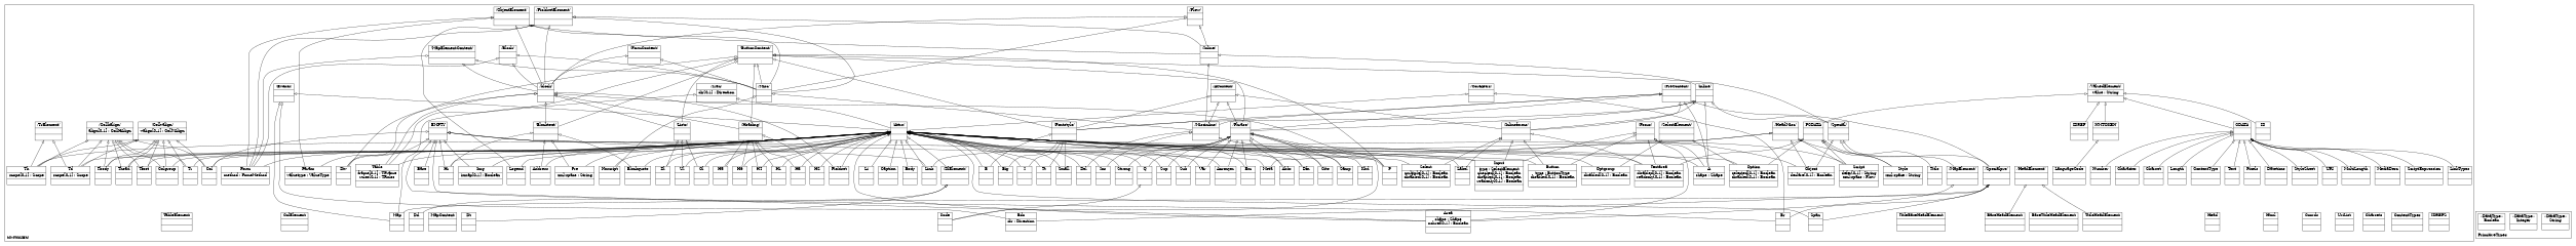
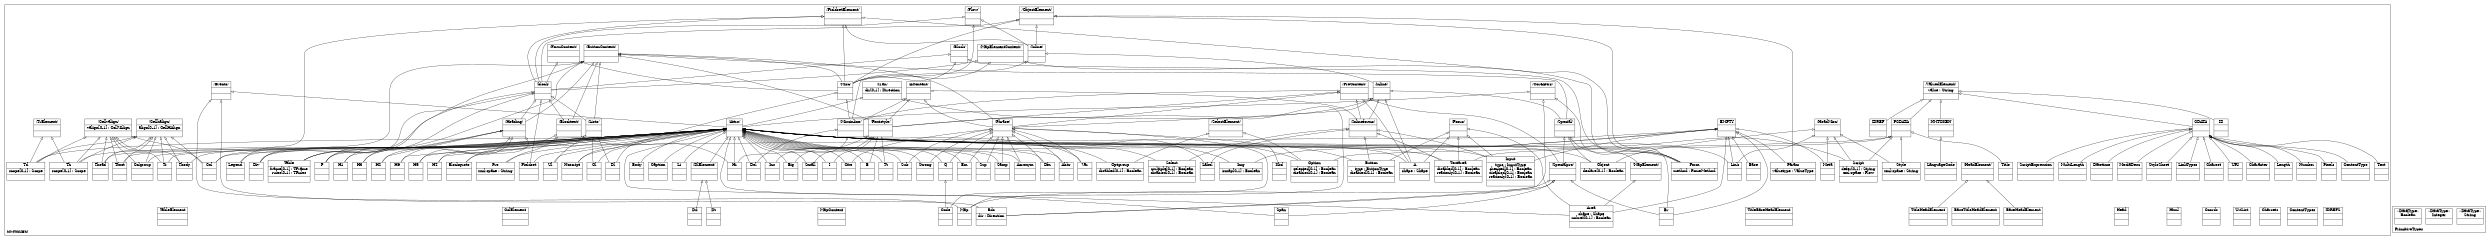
  digraph {
    compound=true
    labeljust=l
    labelloc=t
    nodeSep=0.75
    rankdir=BT
    node [shape=record]
    edge [arrowhead=onormal constraint=true group=Attrs minlen=2]
    n1 [label="{/ValuedElement/|value : String| }"]
    n2 [label="{CDATA| | }"]
    n3 [label="{PCDATA| | }"]
    n4 [label="{NMTOKEN| | }"]
    n5 [label="{IDREF| | }"]
    n6 [label="{IDREFS| | }"]
    n7 [label="{ID| | }"]
    n8 [label="{EMPTY| | }"]
    n9 [label="{ContentType| | }"]
    n10 [label="{ContentTypes| | }"]
    n11 [label="{Charset| | }"]
    n12 [label="{Charsets| | }"]
    n13 [label="{LanguageCode| | }"]
    n14 [label="{Character| | }"]
    n15 [label="{Number| | }"]
    n16 [label="{LinkTypes| | }"]
    n17 [label="{MediaDesc| | }"]
    n18 [label="{URI| | }"]
    n19 [label="{UriList| | }"]
    n20 [label="{Datetime| | }"]
    n21 [label="{ScriptExpression| | }"]
    n22 [label="{StyleSheet| | }"]
    n23 [label="{Text| | }"]
    n24 [label="{Length| | }"]
    n25 [label="{MultiLength| | }"]
    n26 [label="{Pixels| | }"]
    n27 [label="{Coords| | }"]
    n28 [label="{/CoreAttrs/| | }"]
    n29 [label="{/I18n/|dir[0-1] : Direction| }"]
    n30 [label="{/Events/| | }"]
    n31 [label="{/Attrs/| | }"]
    n32 [label="{/Focus/| | }"]
    n33 [label="{/Specialpre/| | }"]
    n34 [label="{/Special/| | }"]
    n35 [label="{/PreContent/| | }"]
    n36 [label="{/inline/| | }"]
    n37 [label="{/ButtonContent/| | }"]
    n38 [label="{/Inline/| | }"]
    n39 [label="{/Fontstyle/| | }"]
    n40 [label="{/AContent/| | }"]
    n41 [label="{/Phrase/| | }"]
    n42 [label="{/Inlineforms/| | }"]
    n43 [label="{/Miscinline/| | }"]
    n44 [label="{/Misc/| | }"]
    n45 [label="{/Block/| | }"]
    n46 [label="{/Flow/| | }"]
    n47 [label="{/FormContent/| | }"]
    n48 [label="{/ObjectElement/| | }"]
    n49 [label="{/MapElementContent/| | }"]
    n50 [label="{/FieldsetElement/| | }"]
    n51 [label="{/Heading/| | }"]
    n52 [label="{/block/| | }"]
    n53 [label="{/Lists/| | }"]
    n54 [label="{/Blocktext/| | }"]
    n55 [label="{Html| | }"]
    n56 [label="{/HeadMisc/| | }"]
    n57 [label="{Head| | }"]
    n58 [label="{/HeadElement/| | }"]
    n59 [label="{TitleHeadElement| | }"]
    n60 [label="{BaseTitleHeadElement| | }"]
    n61 [label="{BaseHeadElement| | }"]
    n62 [label="{TitleBaseHeadElement| | }"]
    n63 [label="{Title| | }"]
    n64 [label="{Base| | }"]
    n65 [label="{Meta| | }"]
    n66 [label="{Link| | }"]
    n67 [label="{Style|xml:space : String| }"]
    n68 [label="{Script|defer[0-1] : String\nxml:space : Flow| }"]
    n69 [label="{Noscript| | }"]
    n70 [label="{Body| | }"]
    n71 [label="{Div| | }"]
    n72 [label="{P| | }"]
    n73 [label="{H1| | }"]
    n74 [label="{H2| | }"]
    n75 [label="{H3| | }"]
    n76 [label="{H4| | }"]
    n77 [label="{H5| | }"]
    n78 [label="{H6| | }"]
    n79 [label="{Ul| | }"]
    n80 [label="{Ol| | }"]
    n81 [label="{Li| | }"]
    n82 [label="{Dl| | }"]
    n83 [label="{/DlElement/| | }"]
    n84 [label="{Dt| | }"]
    n85 [label="{Dd| | }"]
-   n86 [label="{Address| | }"]
    n87 [label="{Hr| | }"]
    n88 [label="{Pre|xml:space : String| }"]
    n89 [label="{Blockquote| | }"]
    n90 [label="{Ins| | }"]
    n91 [label="{Del| | }"]
    n92 [label="{A|shape : Shape| }"]
    n93 [label="{Span| | }"]
    n94 [label="{Bdo|dir : Direction| }"]
    n95 [label="{Br| | }"]
    n96 [label="{Em| | }"]
    n97 [label="{Strong| | }"]
    n98 [label="{Dfn| | }"]
    n99 [label="{Code| | }"]
    n100 [label="{Samp| | }"]
    n101 [label="{Kbd| | }"]
    n102 [label="{Var| | }"]
    n103 [label="{Cite| | }"]
    n104 [label="{Abbr| | }"]
    n105 [label="{Acronym| | }"]
    n106 [label="{Q| | }"]
    n107 [label="{Sub| | }"]
    n108 [label="{Sup| | }"]
    n109 [label="{Tt| | }"]
    n110 [label="{I| | }"]
    n111 [label="{B| | }"]
    n112 [label="{Big| | }"]
    n113 [label="{Small| | }"]
    n114 [label="{Object|declare[0-1] : Boolean| }"]
    n115 [label="{Param|valuetype : ValueType| }"]
    n116 [label="{Img|ismap[0-1] : Boolean| }"]
    n117 [label="{MapContent| | }"]
    n118 [label="{/MapElement/| | }"]
    n119 [label="{Map| | }"]
    n120 [label="{Area|shape : Shape\nnohref[0-1] : Boolean| }"]
    n121 [label="{Form|method : FomeMethod| }"]
    n122 [label="{Label| | }"]
-   n123 [label="{Input|type : SelectElement\nchecked[0-1] : Boolean\ndisabled[0-1] : Boolean\nreadonly[0-1] : Boolean| }"]
+   n123 [label="{Input|type : InputType\nchecked[0-1] : Boolean\ndisabled[0-1] : Boolean\nreadonly[0-1] : Boolean| }"]
    n124 [label="{Select|multiple[0-1] : Boolean\ndisabled[0-1] : Boolean| }"]
    n125 [label="{/SelectElement/| | }"]
    n126 [label="{Optgroup|disabled[0-1] : Boolean| }"]
    n127 [label="{Option|selected[0-1] : Boolean\ndisabled[0-1] : Boolean| }"]
    n128 [label="{Textarea|disabled[0-1] : Boolean\nreadonly[0-1] : Boolean| }"]
    n129 [label="{Fieldset| | }"]
    n130 [label="{Legend| | }"]
    n131 [label="{Button|type : ButtonType\ndisabled[0-1] : Boolean| }"]
    n132 [label="{/Cellhalign/|align[0-1] : CellHAlign| }"]
    n133 [label="{/Cellvalign/|valign[0-1] : CellVAlign| }"]
    n134 [label="{Table|frame[0-1] : TFrame\nrules[0-1] : TRules| }"]
    n135 [label="{ColElement| | }"]
    n136 [label="{TableElement| | }"]
    n137 [label="{Caption| | }"]
    n138 [label="{Thead| | }"]
    n139 [label="{Tfoot| | }"]
    n140 [label="{Tbody| | }"]
    n141 [label="{Colgroup| | }"]
    n142 [label="{Col| | }"]
    n143 [label="{Tr| | }"]
    n144 [label="{/TrElement/| | }"]
    n145 [label="{Th|scope[0-1] : Scope| }"]
    n146 [label="{Td|scope[0-1] : Scope| }"]
    n147 [label="{&#171;DataType&#187;\nString|}"]
    n148 [label="{&#171;DataType&#187;\nInteger|}"]
    n149 [label="{&#171;DataType&#187;\nBoolean|}"]
    subgraph cluster_1 {
      color=black
      label=NMTOKEN
      n1
      n2
      n3
      n4
      n5
      n6
      n7
      n8
      n9
      n10
      n11
      n12
      n13
      n14
      n15
      n16
      n17
      n18
      n19
      n20
      n21
      n22
      n23
      n24
      n25
      n26
      n27
      n28
      n29
      n30
      n31
      n32
      n33
      n34
      n35
      n36
      n37
      n38
      n39
      n40
      n41
      n42
      n43
      n44
      n45
      n46
      n47
      n48
      n49
      n50
      n51
      n52
      n53
      n54
      n55
      n56
      n57
      n58
      n59
      n60
      n61
      n62
      n63
      n64
      n65
      n66
      n67
      n68
      n69
      n70
      n71
      n72
      n73
      n74
      n75
      n76
      n77
      n78
      n79
      n80
      n81
      n82
      n83
      n84
      n85
-     n86
      n87
      n88
      n89
      n90
      n91
      n92
      n93
      n94
      n95
      n96
      n97
      n98
      n99
      n100
      n101
      n102
      n103
      n104
      n105
      n106
      n107
      n108
      n109
      n110
      n111
      n112
      n113
      n114
      n115
      n116
      n117
      n118
      n119
      n120
      n121
      n122
      n123
      n124
      n125
      n126
      n127
      n128
      n129
      n130
      n131
      n132
      n133
      n134
      n135
      n136
      n137
      n138
      n139
      n140
      n141
      n142
      n143
      n144
      n145
      n146
    }
    subgraph cluster_2 {
      color=black
      label=PrimitiveTypes
      n147
      n148
      n149
    }
    n2 -> n1 [group=ValuedElement]
    n3 -> n1 [group=ValuedElement]
    n4 -> n1 [group=ValuedElement]
    n5 -> n1 [group=ValuedElement]
    n7 -> n1 [group=ValuedElement]
    n9 -> n2 [group=CDATA]
    n11 -> n2 [group=CDATA]
    n13 -> n4 [group=NMTOKEN]
    n14 -> n2 [group=CDATA]
    n15 -> n2 [group=CDATA]
    n16 -> n2 [group=CDATA]
    n17 -> n2 [group=CDATA]
    n18 -> n2 [group=CDATA]
    n20 -> n2 [group=CDATA]
    n21 -> n2 [group=CDATA]
    n22 -> n2 [group=CDATA]
    n23 -> n2 [group=CDATA]
    n24 -> n2 [group=CDATA]
    n25 -> n2 [group=CDATA]
    n26 -> n2 [group=CDATA]
    n31 -> n28 [group=CoreAttrs]
    n31 -> n29 [group=I18n]
    n31 -> n30 [group=Events]
    n33 -> n34 [group=Special]
    n33 -> n35 [group=PreContent]
    n34 -> n36 [group=inline]
    n34 -> n37 [group=ButtonContent]
    n36 -> n38 [group=Inline]
    n38 -> n46 [group=Flow]
    n38 -> n48 [group=ObjectElement]
    n38 -> n50 [group=FieldsetElement]
    n39 -> n35 [group=PreContent]
    n39 -> n36 [group=inline]
    n39 -> n37 [group=ButtonContent]
    n39 -> n40 [group=AContent]
    n41 -> n35 [group=PreContent]
    n41 -> n36 [group=inline]
    n41 -> n37 [group=ButtonContent]
    n41 -> n40 [group=AContent]
    n42 -> n35 [group=PreContent]
    n42 -> n36 [group=inline]
    n42 -> n40 [group=AContent]
    n43 -> n35 [group=PreContent]
    n43 -> n38 [group=Inline]
    n43 -> n40 [group=AContent]
    n43 -> n44 [group=Misc]
    n44 -> n37 [group=ButtonContent]
    n44 -> n45 [group=Block]
    n44 -> n46 [group=Flow]
    n44 -> n47 [group=FormContent]
    n44 -> n48 [group=ObjectElement]
    n44 -> n49 [group=MapElementContent]
    n44 -> n50 [group=FieldsetElement]
    n51 -> n37 [group=ButtonContent]
    n51 -> n52 [group=block]
    n52 -> n45 [group=Block]
    n52 -> n46 [group=Flow]
    n52 -> n47 [group=FormContent]
    n52 -> n48 [group=ObjectElement]
    n52 -> n49 [group=MapElementContent]
    n52 -> n50 [group=FieldsetElement]
    n53 -> n37 [group=ButtonContent]
    n53 -> n52 [group=block]
    n54 -> n37 [group=ButtonContent]
    n54 -> n52 [group=block]
    n59 -> n58 [group=HeadElement]
    n61 -> n58 [group=HeadElement]
    n63 -> n3 [group=PCDATA]
    n64 -> n8 [group=EMPTY]
    n65 -> n8 [group=EMPTY]
    n65 -> n56 [group=HeadMisc]
    n66 -> n8 [group=EMPTY]
    n66 -> n31
    n66 -> n56 [group=HeadMisc]
    n67 -> n3 [group=PCDATA]
    n67 -> n56 [group=HeadMisc]
    n68 -> n3 [group=PCDATA]
    n68 -> n43 [group=Miscinline]
    n68 -> n56 [group=HeadMisc]
    n69 -> n31
    n69 -> n44 [group=Misc]
    n70 -> n31
    n71 -> n31
    n71 -> n37 [group=ButtonContent]
    n71 -> n52 [group=block]
    n72 -> n31
    n72 -> n37 [group=ButtonContent]
    n72 -> n52 [group=block]
    n73 -> n31
    n73 -> n51 [group=Heading]
    n74 -> n31
    n74 -> n51 [group=Heading]
    n75 -> n31
    n75 -> n51 [group=Heading]
    n76 -> n31
    n76 -> n51 [group=Heading]
    n77 -> n31
    n77 -> n51 [group=Heading]
    n78 -> n31
    n78 -> n51 [group=Heading]
    n79 -> n31
    n79 -> n53 [group=Lists]
    n80 -> n31
    n80 -> n53 [group=Lists]
    n81 -> n31
    n82 -> n31
    n82 -> n53 [group=Lists]
    n83 -> n31
    n84 -> n83 [group=DlElement]
    n85 -> n83 [group=DlElement]
-   n86 -> n31
-   n86 -> n54 [group=Blocktext]
    n87 -> n8 [group=EMPTY]
    n87 -> n31
    n87 -> n54 [group=Blocktext]
    n88 -> n31
    n88 -> n54 [group=Blocktext]
    n89 -> n31
    n89 -> n54 [group=Blocktext]
    n90 -> n31
    n90 -> n43 [group=Miscinline]
    n91 -> n31
    n91 -> n43 [group=Miscinline]
    n92 -> n31
    n92 -> n32 [group=Focus]
    n92 -> n35 [group=PreContent]
    n92 -> n36 [group=inline]
    n93 -> n31
    n93 -> n33 [group=Specialpre]
+   n94 -> n28 [group=CoreAttrs]
    n94 -> n30 [group=Events]
    n94 -> n33 [group=Specialpre]
    n95 -> n8 [group=EMPTY]
    n95 -> n28 [group=CoreAttrs]
    n95 -> n33 [group=Specialpre]
    n96 -> n31
    n96 -> n41 [group=Phrase]
    n97 -> n31
    n97 -> n41 [group=Phrase]
    n98 -> n31
    n98 -> n41 [group=Phrase]
    n99 -> n41 [group=Phrase]
    n99 -> n106
    n100 -> n31
    n100 -> n41 [group=Phrase]
    n101 -> n41 [group=Phrase]
    n102 -> n31
    n102 -> n41 [group=Phrase]
    n103 -> n31
    n103 -> n41 [group=Phrase]
    n104 -> n31
    n104 -> n41 [group=Phrase]
    n105 -> n31
    n105 -> n41 [group=Phrase]
    n106 -> n31
    n106 -> n41 [group=Phrase]
    n107 -> n31
    n107 -> n41 [group=Phrase]
    n108 -> n31
    n108 -> n41 [group=Phrase]
    n109 -> n31
    n109 -> n39 [group=Fontstyle]
    n110 -> n31
    n110 -> n39 [group=Fontstyle]
    n111 -> n31
    n111 -> n39 [group=Fontstyle]
    n112 -> n31
    n112 -> n39 [group=Fontstyle]
    n113 -> n31
    n113 -> n39 [group=Fontstyle]
    n114 -> n31
    n114 -> n34 [group=Special]
    n114 -> n56 [group=HeadMisc]
    n115 -> n8 [group=EMPTY]
    n115 -> n48 [group=ObjectElement]
    n116 -> n8 [group=EMPTY]
    n116 -> n31
    n118 -> n34 [group=Special]
    n119 -> n29 [group=I18n]
    n119 -> n30 [group=Events]
    n119 -> n33 [group=Specialpre]
    n120 -> n8 [group=EMPTY]
    n120 -> n31
    n120 -> n32 [group=Focus]
    n120 -> n118 [group=MapElement]
    n121 -> n31
    n121 -> n45 [group=Block]
    n121 -> n48 [group=ObjectElement]
    n121 -> n49 [group=MapElementContent]
    n121 -> n50 [group=FieldsetElement]
    n122 -> n31
    n122 -> n42 [group=Inlineforms]
    n123 -> n8 [group=EMPTY]
    n123 -> n31
    n123 -> n32 [group=Focus]
    n123 -> n42 [group=Inlineforms]
    n124 -> n31
    n124 -> n42 [group=Inlineforms]
    n126 -> n31
    n126 -> n125 [group=SelectElement]
    n127 -> n3 [group=PCDATA]
    n127 -> n31
    n127 -> n125 [group=SelectElement]
    n128 -> n3 [group=PCDATA]
    n128 -> n31
    n128 -> n32 [group=Focus]
    n128 -> n42 [group=Inlineforms]
    n129 -> n31
    n129 -> n52 [group=block]
    n130 -> n31
    n130 -> n50 [group=FieldsetElement]
    n131 -> n31
    n131 -> n32 [group=Focus]
    n131 -> n42 [group=Inlineforms]
    n134 -> n31
    n134 -> n37 [group=ButtonContent]
    n134 -> n52 [group=block]
    n137 -> n31
    n138 -> n31
    n138 -> n132 [group=Cellhalign]
    n138 -> n133 [group=Cellvalign]
    n139 -> n31
    n139 -> n132 [group=Cellhalign]
    n139 -> n133 [group=Cellvalign]
    n140 -> n31
    n140 -> n132 [group=Cellhalign]
    n140 -> n133 [group=Cellvalign]
    n141 -> n31
    n141 -> n132 [group=Cellhalign]
    n141 -> n133 [group=Cellvalign]
    n142 -> n8 [group=EMPTY]
    n142 -> n31
    n142 -> n132 [group=Cellhalign]
    n142 -> n133 [group=Cellvalign]
    n143 -> n31
    n143 -> n132 [group=Cellhalign]
    n143 -> n133 [group=Cellvalign]
    n145 -> n31
    n145 -> n132 [group=Cellhalign]
    n145 -> n133 [group=Cellvalign]
    n145 -> n144 [group=TrElement]
    n146 -> n31
    n146 -> n132 [group=Cellhalign]
    n146 -> n133 [group=Cellvalign]
    n146 -> n144 [group=TrElement]
  }
